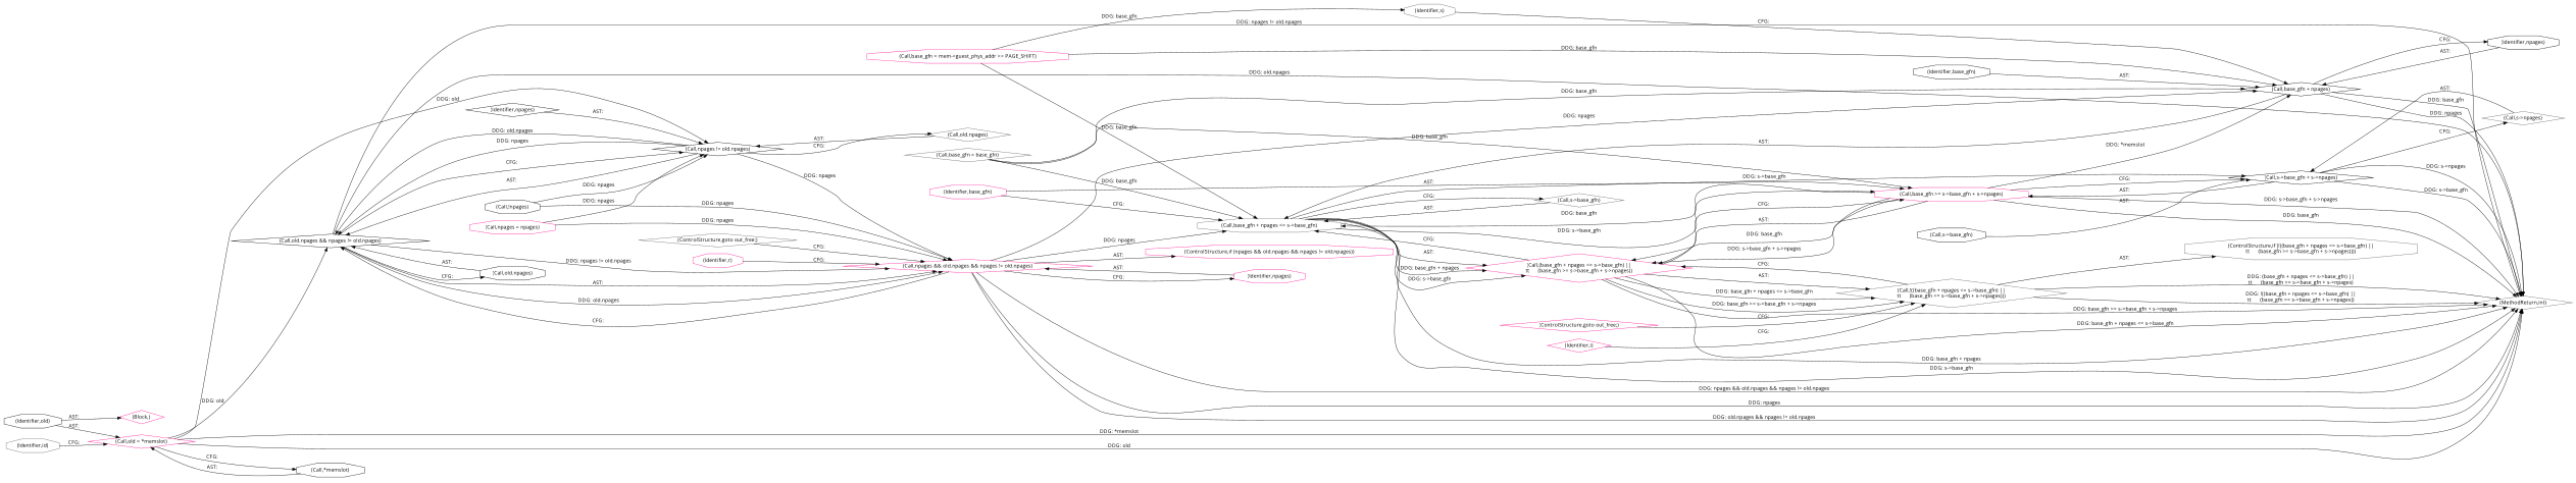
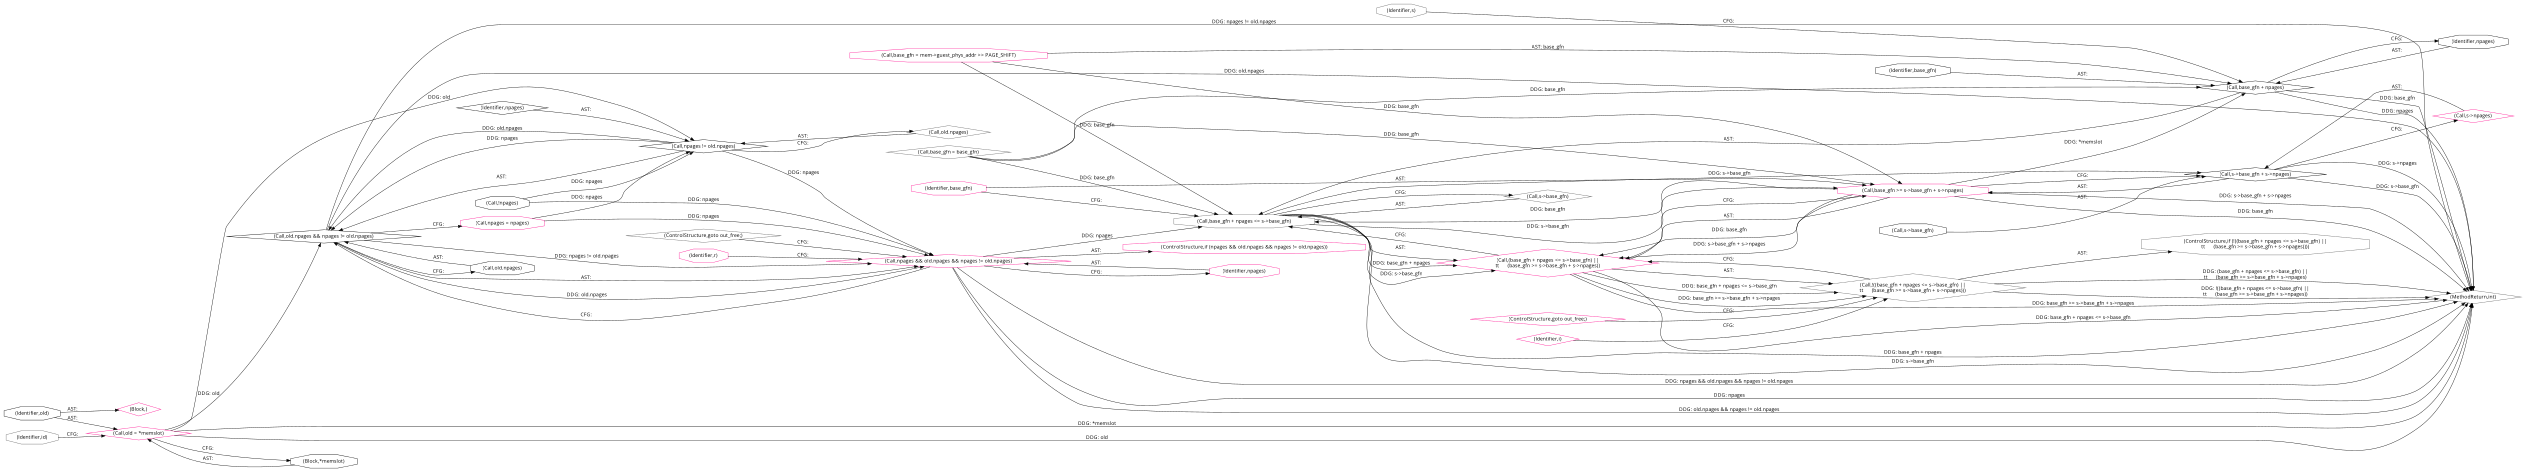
  digraph {
    fontname="Open Sans"
    rankdir=LR
    node [color=deeppink fontname="Open Sans" shape=diamond]
    edge [fontname="Open Sans"]
    n1 [label="(Call,old = *memslot)"]
    n2 [color=black label="(Call,old.npages && npages != old.npages)"]
    n3 [color=black label="(Call,npages != old.npages)"]
    n4 [color=gray40 label="(MethodReturn,int)"]
-   n5 [color=black label="(Call,*memslot)" shape=octagon]
+   n5 [color=black label="(Block,*memslot)" shape=octagon]
    n6 [label="(Call,npages && old.npages && npages != old.npages)"]
    n7 [color=black label="(Call,old.npages)" shape=octagon]
    n8 [color=gray40 label="(Call,old.npages)"]
    n9 [label="(Block,)"]
    n10 [color=gray40 label="(Call,base_gfn + npages <= s->base_gfn)" shape=octagon]
    n11 [color=black label="(Call,base_gfn + npages)"]
    n12 [label="(ControlStructure,if (npages && old.npages && npages != old.npages))" shape=octagon]
    n13 [label="(Identifier,npages)" shape=octagon]
    n14 [label="(Call,(base_gfn + npages <= s->base_gfn) ||\n\t\t      (base_gfn >= s->base_gfn + s->npages))"]
    n15 [label="(Call,base_gfn >= s->base_gfn + s->npages)" shape=octagon]
    n16 [color=black label="(Call,s->base_gfn + s->npages)"]
    n17 [color=gray40 label="(Call,s->base_gfn)"]
    n18 [color=black label="(Identifier,npages)" shape=octagon]
    n19 [color=gray40 label="(Call,!((base_gfn + npages <= s->base_gfn) ||\n\t\t      (base_gfn >= s->base_gfn + s->npages)))"]
-   n20 [color=gray40 label="(Call,s->npages)"]
+   n20 [label="(Call,s->npages)"]
    n21 [color=gray40 label="(ControlStructure,if (!((base_gfn + npages <= s->base_gfn) ||\n\t\t      (base_gfn >= s->base_gfn + s->npages))))" shape=octagon]
    n22 [color=gray40 label="(ControlStructure,goto out_free;)"]
    n23 [label="(Call,npages = npages)" shape=octagon]
    n24 [color=black label="(Call,s->base_gfn)" shape=octagon]
    n25 [color=black label="(Identifier,npages)"]
    n26 [color=black label="(Identifier,old)" shape=octagon]
    n27 [color=gray40 label="(Identifier,id)" shape=octagon]
    n28 [label="(Identifier,r)" shape=octagon]
    n29 [color=gray40 label="(Identifier,s)" shape=octagon]
    n30 [color=black label="(Identifier,base_gfn)" shape=octagon]
    n31 [label="(Call,base_gfn = mem->guest_phys_addr >> PAGE_SHIFT)" shape=octagon]
    n32 [color=black label="(Call,!npages)" shape=octagon]
    n33 [color=gray40 label="(Call,base_gfn = base_gfn)"]
    n34 [label="(ControlStructure,goto out_free;)"]
    n35 [label="(Identifier,i)"]
    n36 [label="(Identifier,base_gfn)" shape=octagon]
    n1 -> n2 [label="DDG: old"]
    n1 -> n3 [label="DDG: old"]
    n1 -> n4 [label="DDG: *memslot"]
    n1 -> n4 [label="DDG: old"]
    n1 -> n5 [label="CFG: "]
-   n2 -> n3 [label="CFG: "]
+   n2 -> n23 [label="CFG: "]
    n2 -> n4 [label="DDG: npages != old.npages"]
    n2 -> n4 [label="DDG: old.npages"]
    n2 -> n6 [label="AST: "]
    n2 -> n6 [label="DDG: old.npages"]
    n2 -> n6 [label="DDG: npages != old.npages"]
    n2 -> n7 [label="CFG: "]
    n3 -> n2 [label="AST: "]
    n3 -> n2 [label="DDG: old.npages"]
    n3 -> n2 [label="DDG: npages"]
    n3 -> n6 [label="DDG: npages"]
    n3 -> n8 [label="CFG: "]
    n5 -> n1 [label="AST: "]
    n6 -> n2 [label="CFG: "]
    n6 -> n4 [label="DDG: npages"]
    n6 -> n4 [label="DDG: old.npages && npages != old.npages"]
    n6 -> n4 [label="DDG: npages && old.npages && npages != old.npages"]
    n6 -> n10 [label="DDG: npages"]
-   n6 -> n11 [label="DDG: npages"]
    n6 -> n12 [label="AST: "]
    n6 -> n13 [label="CFG: "]
    n7 -> n2 [label="AST: "]
    n8 -> n3 [label="AST: "]
    n10 -> n4 [label="DDG: base_gfn + npages"]
    n10 -> n4 [label="DDG: s->base_gfn"]
    n10 -> n14 [label="AST: "]
    n10 -> n14 [label="DDG: base_gfn + npages"]
    n10 -> n14 [label="DDG: s->base_gfn"]
    n10 -> n15 [label="DDG: s->base_gfn"]
    n10 -> n16 [label="DDG: s->base_gfn"]
    n10 -> n17 [label="CFG: "]
    n11 -> n4 [label="DDG: base_gfn"]
    n11 -> n4 [label="DDG: npages"]
    n11 -> n10 [label="AST: "]
    n11 -> n18 [label="CFG: "]
    n13 -> n6 [label="AST: "]
    n14 -> n4 [label="DDG: base_gfn >= s->base_gfn + s->npages"]
    n14 -> n4 [label="DDG: base_gfn + npages <= s->base_gfn"]
    n14 -> n10 [label="CFG: "]
    n14 -> n15 [label="CFG: "]
    n14 -> n19 [label="AST: "]
    n14 -> n19 [label="DDG: base_gfn + npages <= s->base_gfn"]
    n14 -> n19 [label="DDG: base_gfn >= s->base_gfn + s->npages"]
    n15 -> n4 [label="DDG: base_gfn"]
    n15 -> n4 [label="DDG: s->base_gfn + s->npages"]
    n15 -> n10 [label="DDG: base_gfn"]
    n15 -> n11 [label="DDG: *memslot"]
    n15 -> n14 [label="AST: "]
    n15 -> n14 [label="DDG: base_gfn"]
    n15 -> n14 [label="DDG: s->base_gfn + s->npages"]
    n15 -> n16 [label="CFG: "]
    n16 -> n4 [label="DDG: s->base_gfn"]
    n16 -> n4 [label="DDG: s->npages"]
    n16 -> n15 [label="AST: "]
    n16 -> n20 [label="CFG: "]
    n17 -> n10 [label="AST: "]
    n18 -> n11 [label="AST: "]
    n19 -> n4 [label="DDG: (base_gfn + npages <= s->base_gfn) ||\n\t\t      (base_gfn >= s->base_gfn + s->npages)"]
    n19 -> n4 [label="DDG: !((base_gfn + npages <= s->base_gfn) ||\n\t\t      (base_gfn >= s->base_gfn + s->npages))"]
    n19 -> n14 [label="CFG: "]
    n19 -> n21 [label="AST: "]
    n20 -> n16 [label="AST: "]
    n22 -> n6 [label="CFG: "]
    n23 -> n3 [label="DDG: npages"]
    n23 -> n6 [label="DDG: npages"]
    n24 -> n16 [label="AST: "]
    n25 -> n3 [label="AST: "]
    n26 -> n1 [label="AST: "]
    n26 -> n9 [label="AST: "]
    n27 -> n1 [label="CFG: "]
    n28 -> n6 [label="CFG: "]
    n29 -> n11 [label="CFG: "]
    n30 -> n11 [label="AST: "]
    n31 -> n10 [label="DDG: base_gfn"]
-   n31 -> n11 [label="DDG: base_gfn"]
-   n31 -> n29 [label="DDG: base_gfn"]
+   n31 -> n11 [label="AST: base_gfn"]
+   n31 -> n15 [label="DDG: base_gfn"]
    n32 -> n3 [label="DDG: npages"]
    n32 -> n6 [label="DDG: npages"]
    n33 -> n10 [label="DDG: base_gfn"]
    n33 -> n11 [label="DDG: base_gfn"]
    n33 -> n15 [label="DDG: base_gfn"]
    n34 -> n19 [label="CFG: "]
    n35 -> n19 [label="CFG: "]
    n36 -> n10 [label="CFG: "]
    n36 -> n15 [label="AST: "]
  }
